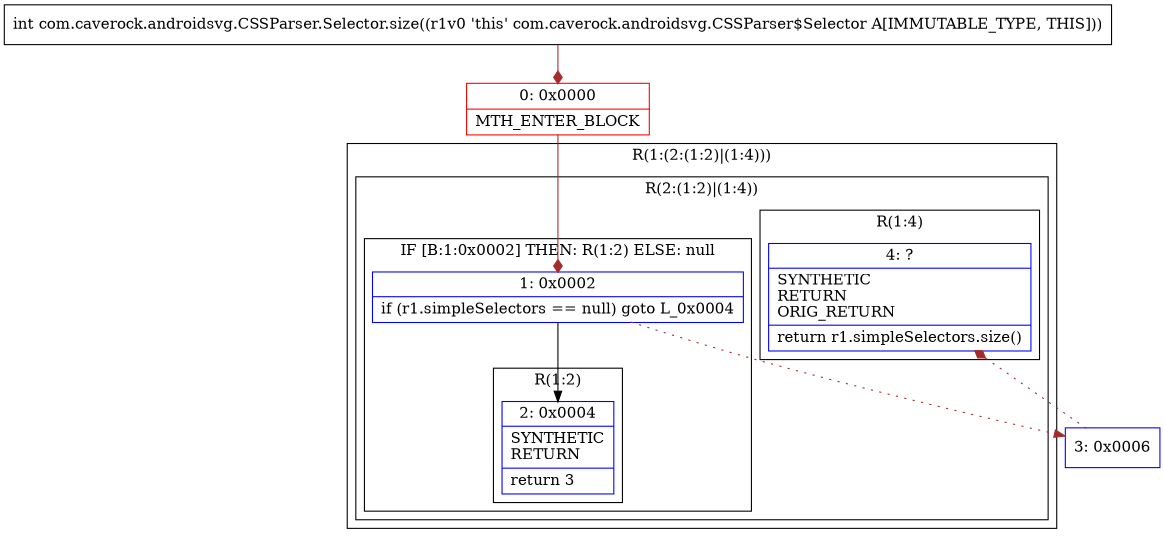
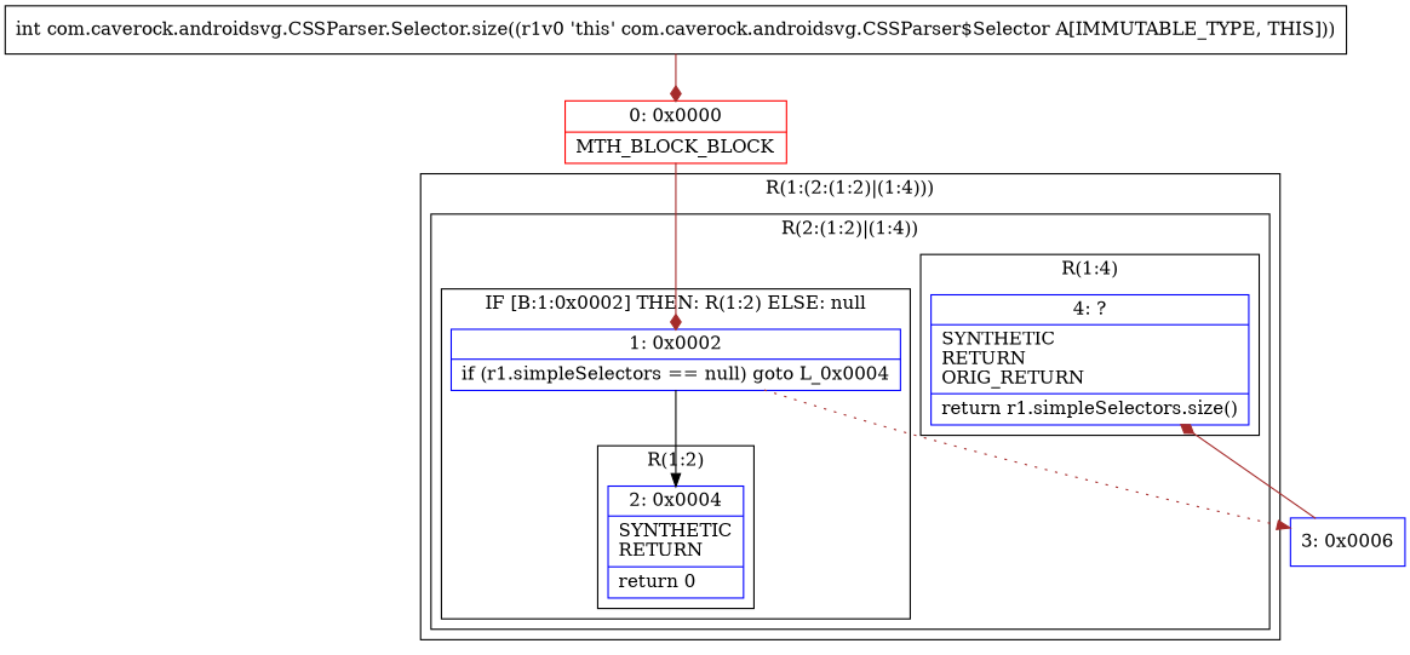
  digraph {
    node [color=blue shape=record]
    edge [arrowhead=diamond color=brown style=solid]
-   n1 [label="{2\:\ 0x0004|SYNTHETIC\lRETURN\l|return 3\l}"]
+   n1 [label="{2\:\ 0x0004|SYNTHETIC\lRETURN\l|return 0\l}"]
    n2 [label="{1\:\ 0x0002|if (r1.simpleSelectors == null) goto L_0x0004\l}"]
    n3 [label="{4\:\ ?|SYNTHETIC\lRETURN\lORIG_RETURN\l|return r1.simpleSelectors.size()\l}"]
    n4 [label="{3\:\ 0x0006}"]
-   n5 [color=red label="{0\:\ 0x0000|MTH_ENTER_BLOCK\l}"]
+   n5 [color=red label="{0\:\ 0x0000|MTH_BLOCK_BLOCK\l}"]
    n6 [label="{int com.caverock.androidsvg.CSSParser.Selector.size((r1v0 'this' com.caverock.androidsvg.CSSParser$Selector A[IMMUTABLE_TYPE, THIS])) }" color=""]
    subgraph cluster_1 {
      label="R(1:(2:(1:2)|(1:4)))"
      subgraph cluster_2 {
        label="R(2:(1:2)|(1:4))"
        subgraph cluster_3 {
          label="IF [B:1:0x0002] THEN: R(1:2) ELSE: null"
          n2
          subgraph cluster_4 {
            label="R(1:2)"
            n1
          }
        }
        subgraph cluster_5 {
          label="R(1:4)"
          n3
        }
      }
    }
    n2 -> n1 [arrowhead=normal color=black]
    n2 -> n4 [arrowhead=normal style=dotted]
-   n4 -> n3 [style=dotted]
+   n4 -> n3
    n5 -> n2
    n6 -> n5
  }
